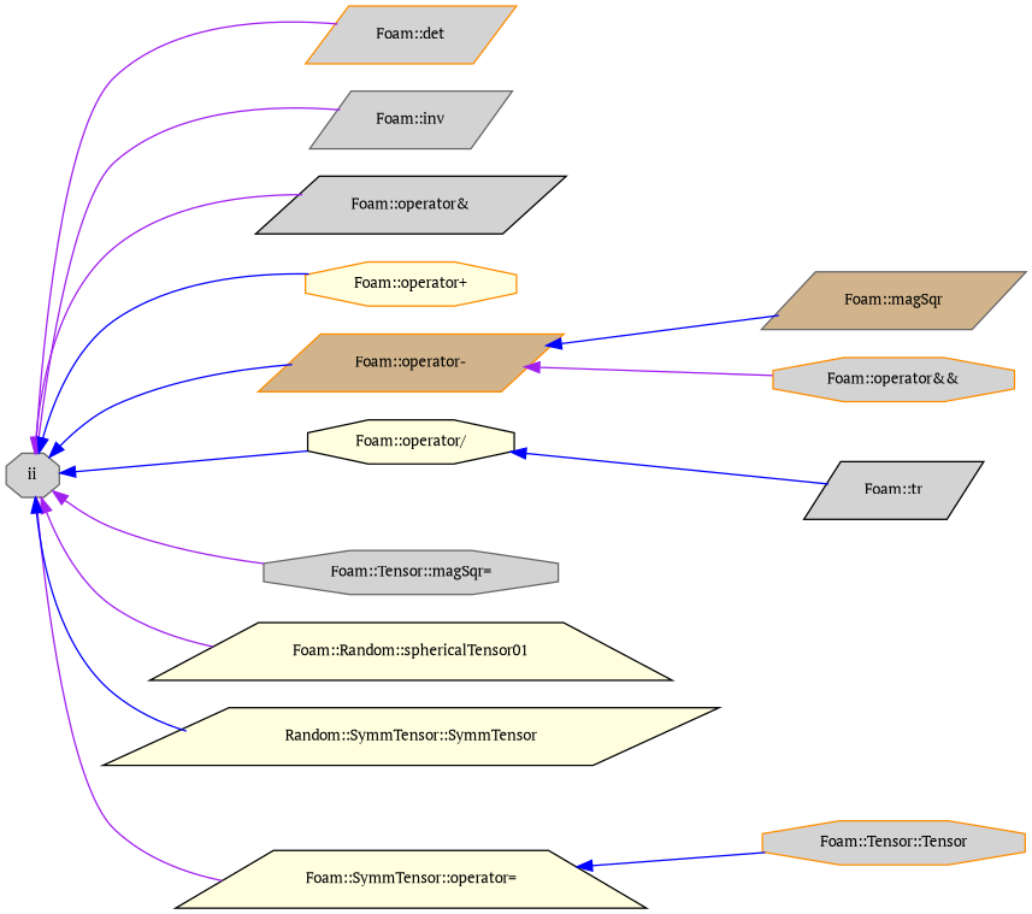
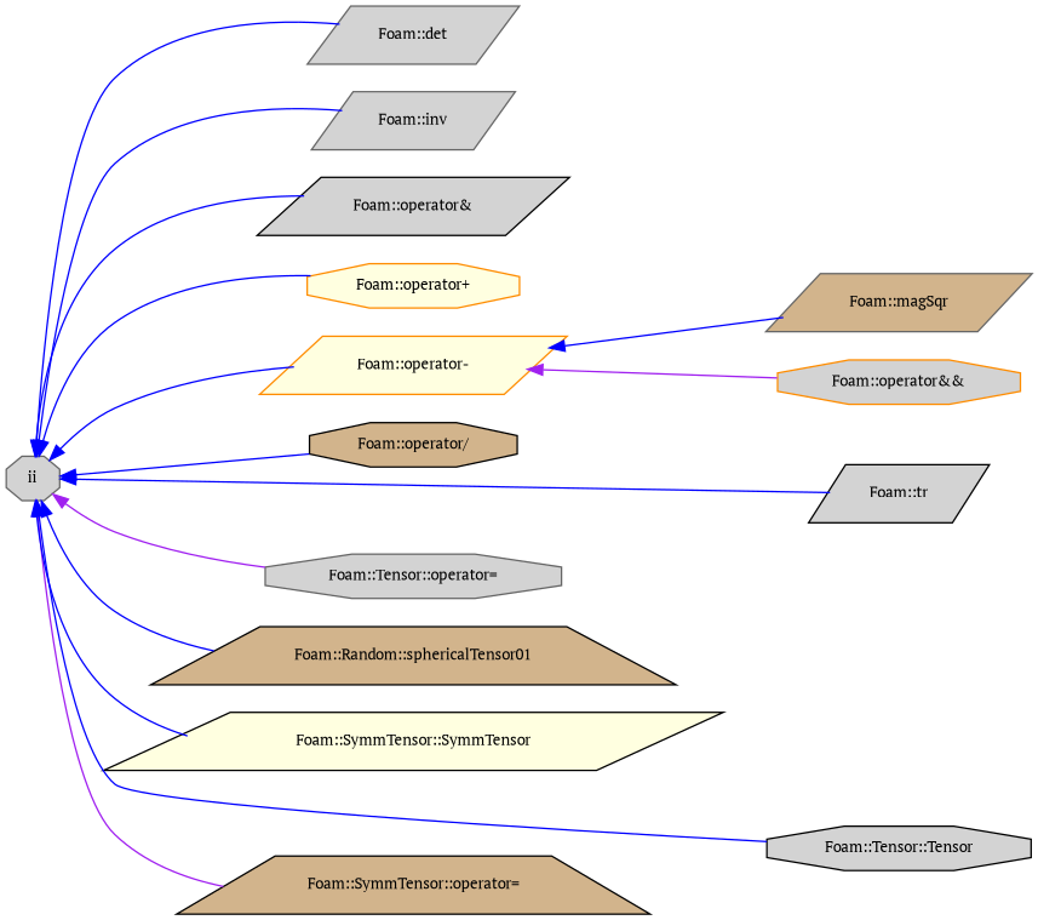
  digraph {
    fontname="PT Serif"
    rankdir=LR
    node [color=black fillcolor=lightgrey fontname="PT Serif" fontsize=10 shape=parallelogram style=filled]
    edge [color=blue dir=back fontname="PT Serif" fontsize=10 labelfontname=FreeSans labelfontsize=10 style=solid]
    n1 [color=gray40 fontcolor=black height=0.2 label=ii shape=octagon width=0.4]
-   n2 [color=darkorange height=0.2 label="Foam::det" width=0.4]
+   n2 [color=gray40 height=0.2 label="Foam::det" width=0.4]
    n3 [color=gray40 height=0.2 label="Foam::inv" width=0.4]
    n4 [height=0.2 label="Foam::operator&" width=0.4]
    n5 [color=darkorange fillcolor=lightyellow height=0.2 label="Foam::operator+" shape=octagon width=0.4]
-   n6 [color=darkorange fillcolor=tan height=0.2 label="Foam::operator-" width=0.4]
-   n7 [fillcolor=lightyellow height=0.2 label="Foam::operator/" shape=octagon width=0.4]
-   n8 [fillcolor=lightyellow height=0.2 label="Foam::SymmTensor::operator=" shape=trapezium width=0.4]
-   n9 [color=gray40 height=0.2 label="Foam::Tensor::magSqr=" shape=octagon width=0.4]
-   n10 [fillcolor=lightyellow height=0.2 label="Foam::Random::sphericalTensor01" shape=trapezium width=0.4]
-   n11 [fillcolor=lightyellow height=0.2 label="Random::SymmTensor::SymmTensor" width=0.4]
-   n12 [color=darkorange height=0.2 label="Foam::Tensor::Tensor" shape=octagon width=0.4]
+   n6 [color=darkorange fillcolor=lightyellow height=0.2 label="Foam::operator-" width=0.4]
+   n7 [fillcolor=tan height=0.2 label="Foam::operator/" shape=octagon width=0.4]
+   n8 [fillcolor=tan height=0.2 label="Foam::SymmTensor::operator=" shape=trapezium width=0.4]
+   n9 [color=gray40 height=0.2 label="Foam::Tensor::operator=" shape=octagon width=0.4]
+   n10 [fillcolor=tan height=0.2 label="Foam::Random::sphericalTensor01" shape=trapezium width=0.4]
+   n11 [fillcolor=lightyellow height=0.2 label="Foam::SymmTensor::SymmTensor" width=0.4]
+   n12 [height=0.2 label="Foam::Tensor::Tensor" shape=octagon width=0.4]
    n13 [height=0.2 label="Foam::tr" width=0.4]
    n14 [color=gray40 fillcolor=tan height=0.2 label="Foam::magSqr" width=0.4]
    n15 [color=darkorange height=0.2 label="Foam::operator&&" shape=octagon width=0.4]
-   n1 -> n2 [color=purple]
-   n1 -> n3 [color=purple]
-   n1 -> n4 [color=purple]
+   n1 -> n2
+   n1 -> n3
+   n1 -> n4
    n1 -> n5
    n1 -> n6
    n1 -> n7
    n1 -> n8 [color=purple]
    n1 -> n9 [color=purple]
-   n1 -> n10 [color=purple]
+   n1 -> n10
    n1 -> n11
-   n8 -> n12
-   n7 -> n13
+   n1 -> n12
+   n1 -> n13
    n6 -> n14
    n6 -> n15 [color=purple]
  }
